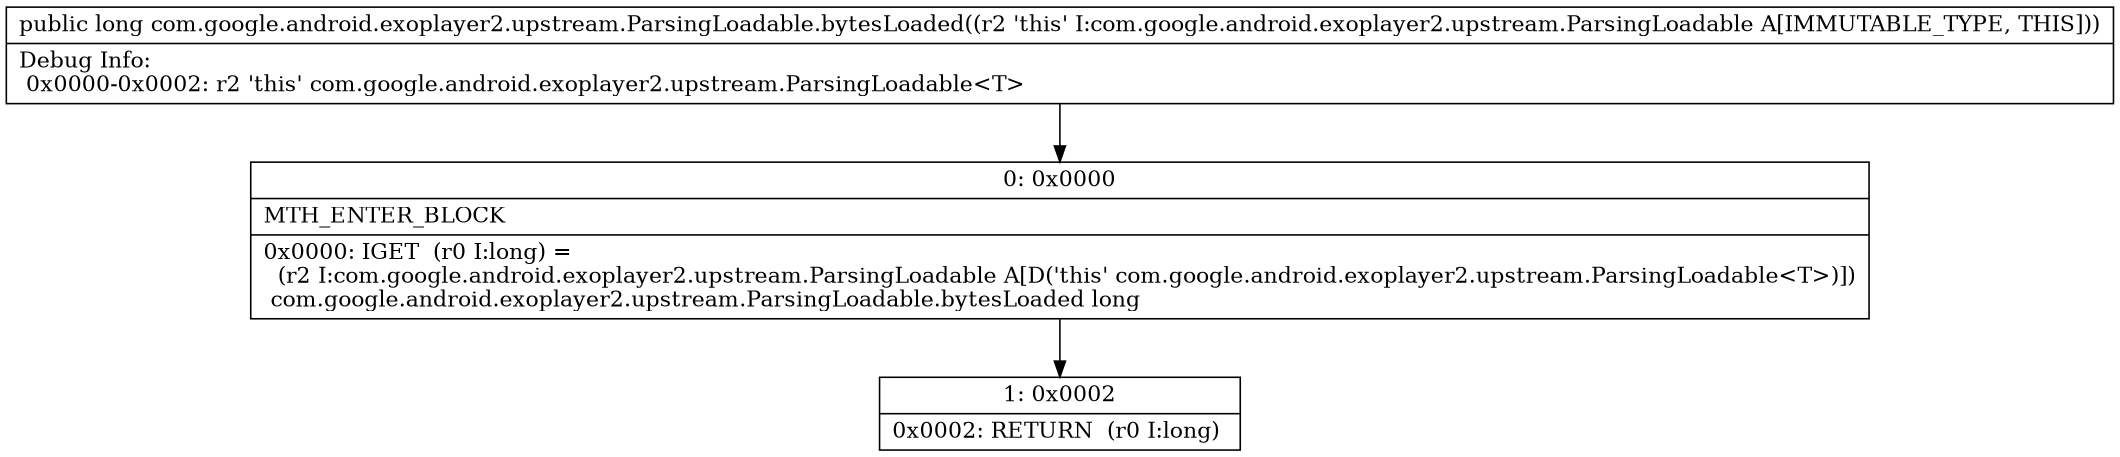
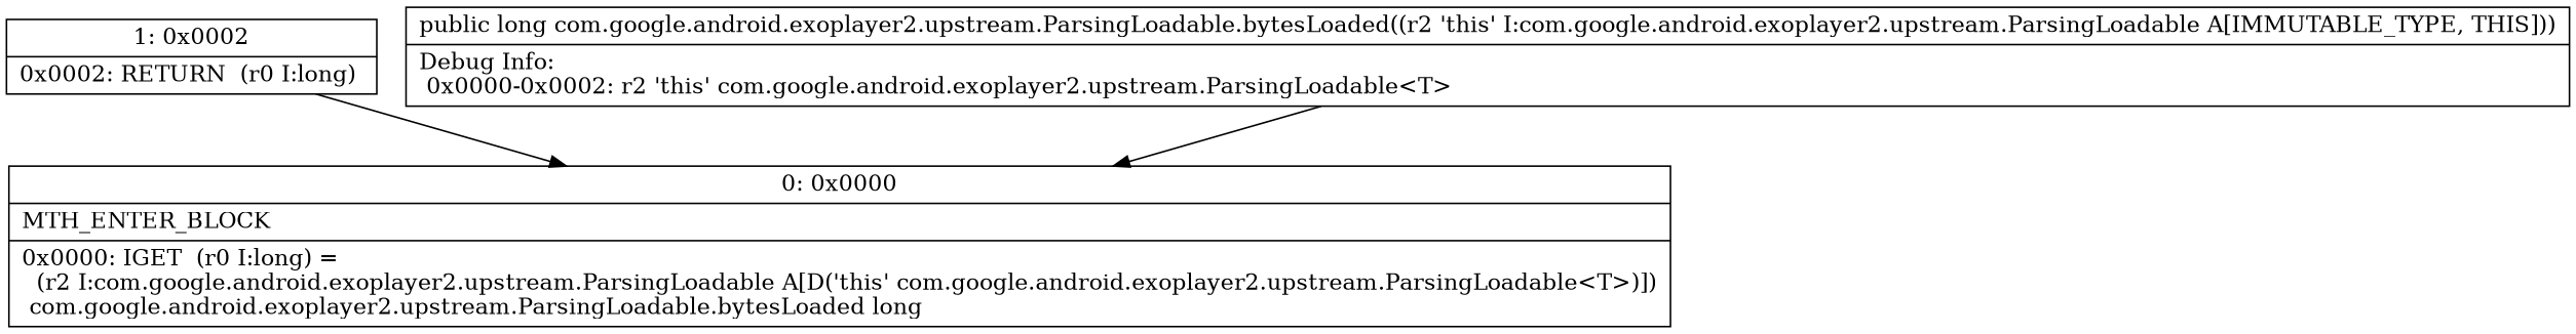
  digraph {
    node [shape=record]
    n1 [label="{0\:\ 0x0000|MTH_ENTER_BLOCK\l|0x0000: IGET  (r0 I:long) = \l  (r2 I:com.google.android.exoplayer2.upstream.ParsingLoadable A[D('this' com.google.android.exoplayer2.upstream.ParsingLoadable\<T\>)])\l com.google.android.exoplayer2.upstream.ParsingLoadable.bytesLoaded long \l}"]
    n2 [label="{1\:\ 0x0002|0x0002: RETURN  (r0 I:long) \l}"]
    n3 [label="{public long com.google.android.exoplayer2.upstream.ParsingLoadable.bytesLoaded((r2 'this' I:com.google.android.exoplayer2.upstream.ParsingLoadable A[IMMUTABLE_TYPE, THIS]))  | Debug Info:\l  0x0000\-0x0002: r2 'this' com.google.android.exoplayer2.upstream.ParsingLoadable\<T\>\l}"]
-   n1 -> n2
+   n2 -> n1
    n3 -> n1
  }
